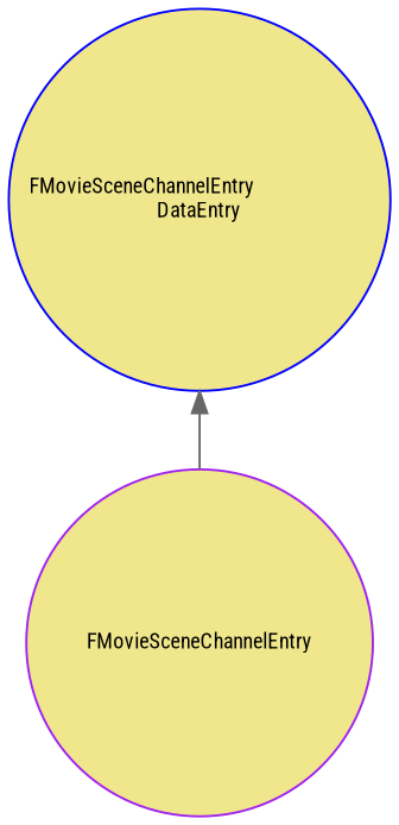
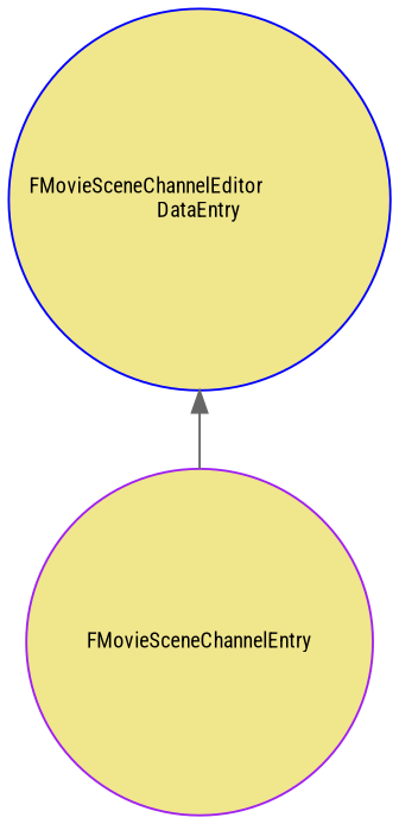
  digraph {
    rankdir=TB
    fontname="Roboto Condensed"
    node [fillcolor=khaki fontname="Roboto Condensed" fontsize=10 shape=circle style=filled]
-   n1 [color=blue height=0.2 label="FMovieSceneChannelEntry\lDataEntry" width=0.4]
+   n1 [color=blue height=0.2 label="FMovieSceneChannelEditor\lDataEntry" width=0.4]
    n2 [color=purple height=0.2 label=FMovieSceneChannelEntry width=0.4]
    n1 -> n2 [color=gray40 dir=back fontname="Roboto Condensed" fontsize=10 labelfontname=Helvetica labelfontsize=10 style=solid]
  }
